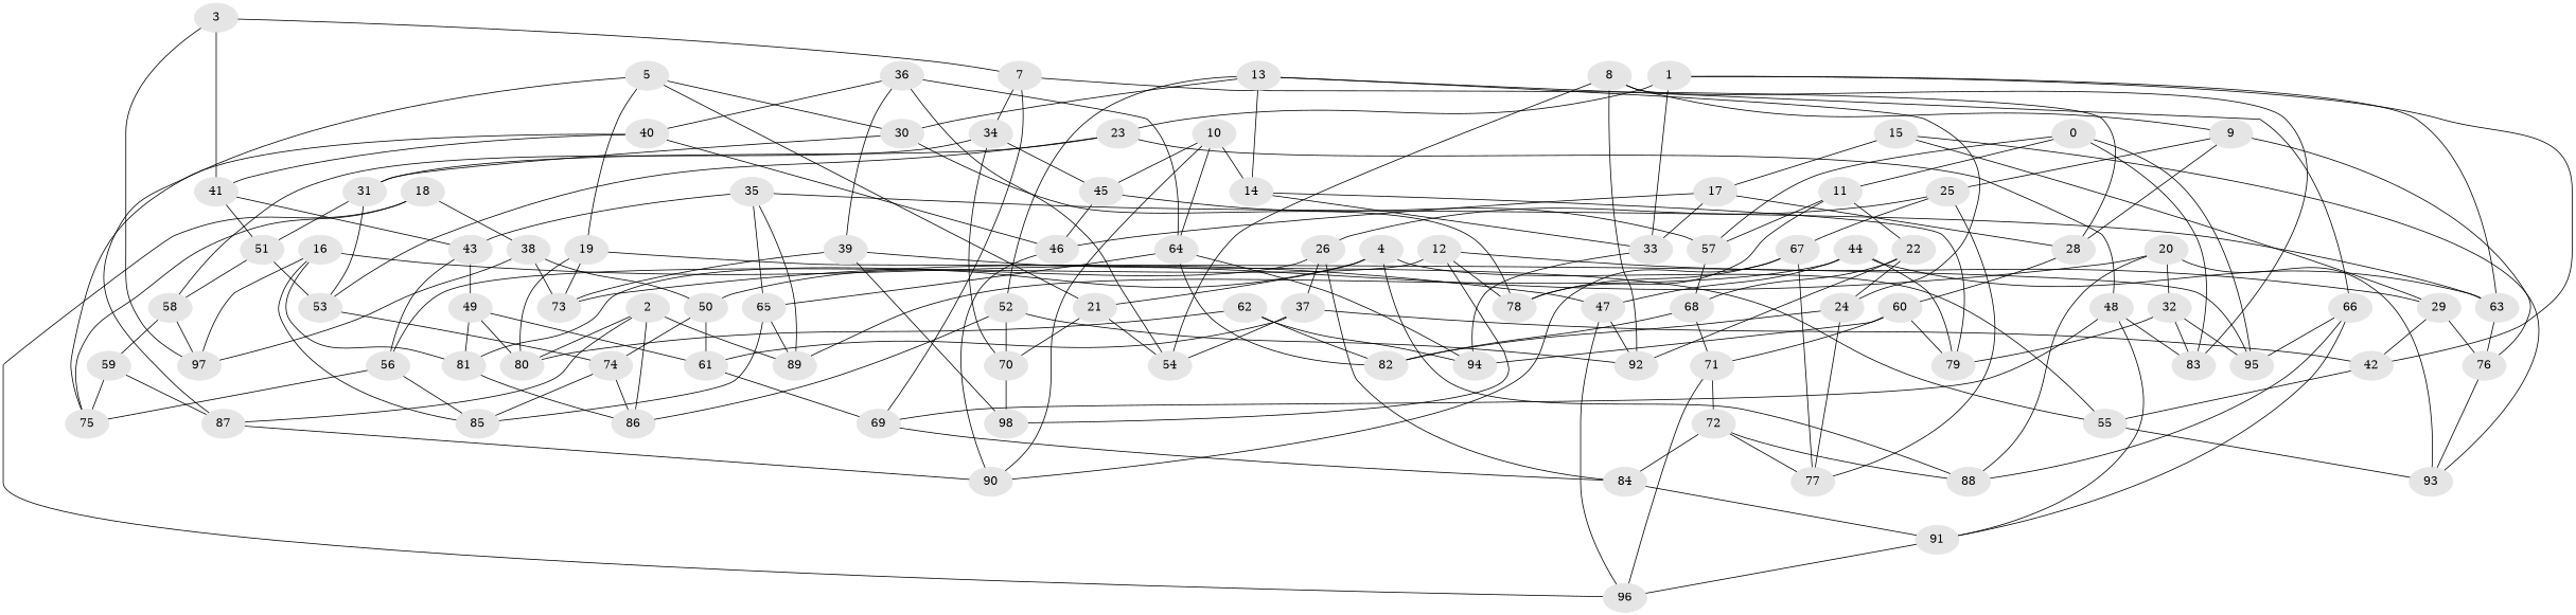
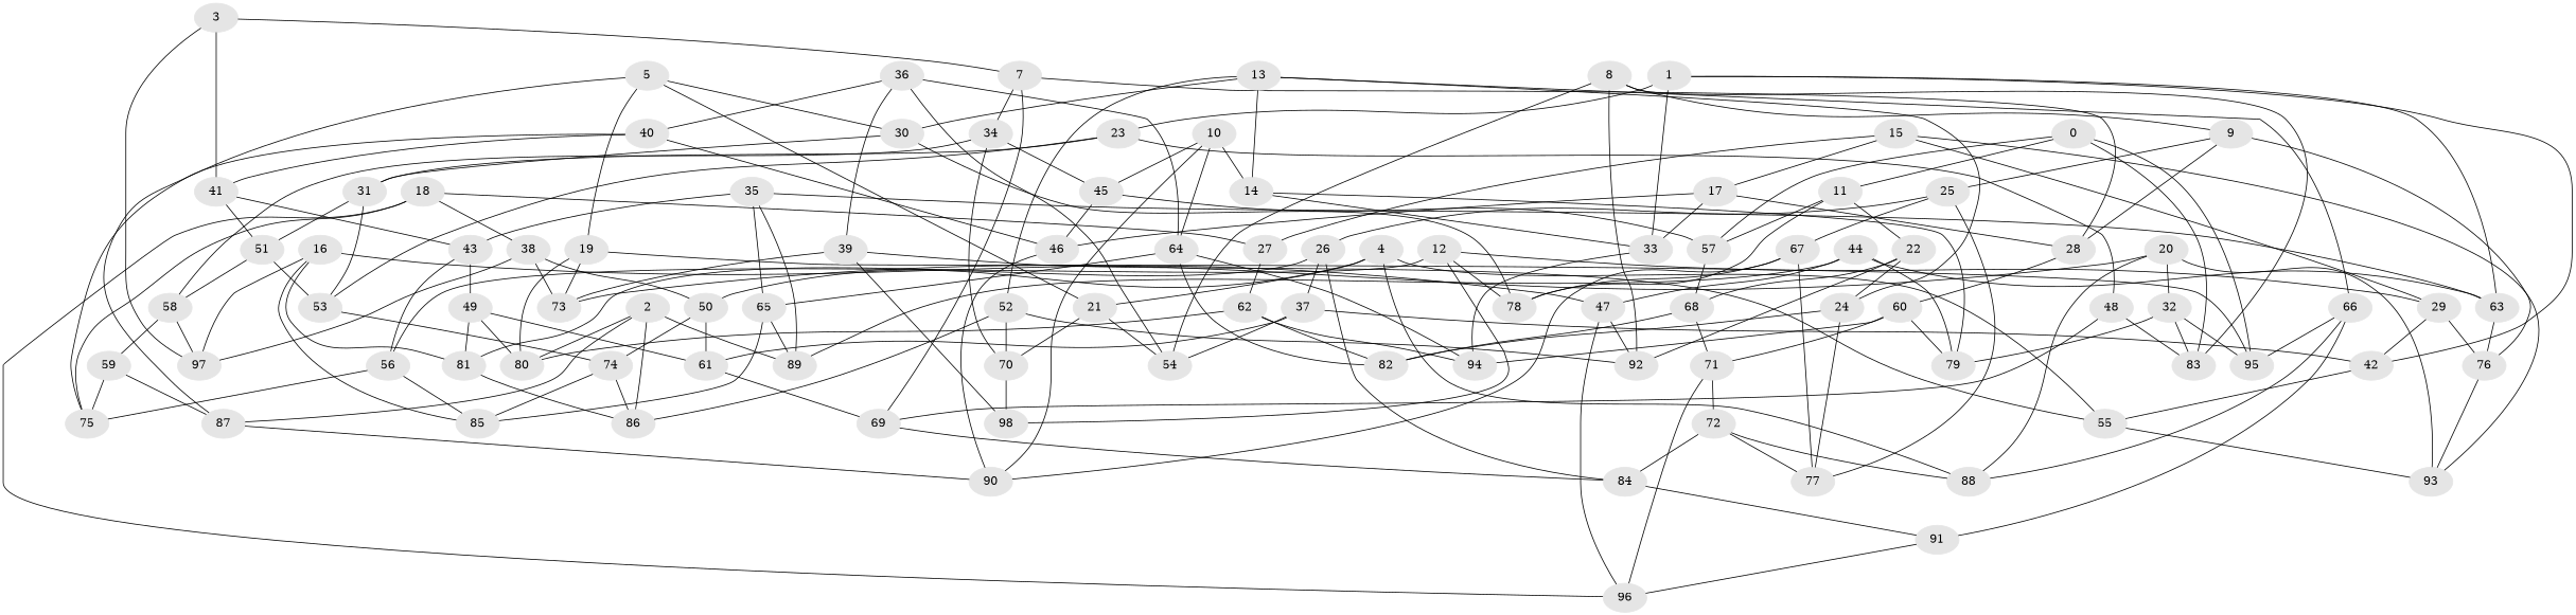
  graph {
    node [color=gray90 style=filled]
    1
    23
    33
    42
    63
    31
    48
    53
    94
    55
    76
    2
    80
    86
    87
    89
    90
    3
    7
    41
    97
    28
    34
    69
    51
    43
    66
    88
    95
    91
    4
    21
    50
    54
    70
    61
    74
    93
    5
    19
    30
    73
    78
    n44 [label=0]
    11
    57
    83
    22
    68
    60
    45
    58
    84
    8
    9
    92
    25
    77
    26
    67
    10
    14
    64
    79
    46
    82
    65
    24
    12
    29
    56
    98
    85
    75
    13
    52
    15
    17
+   27
    62
    16
    47
    81
    96
    18
    38
    20
    32
    71
    37
    59
    35
    49
    36
    39
    40
    44
    72
    1 -- 23
    1 -- 33
    1 -- 42
    1 -- 63
    23 -- 31
    23 -- 48
    23 -- 53
    33 -- 94
    42 -- 55
    63 -- 76
    31 -- 53
    31 -- 51
    48 -- 69
-   48 -- 91
    48 -- 83
    53 -- 74
    55 -- 93
    76 -- 93
    2 -- 80
    2 -- 86
    2 -- 87
    2 -- 89
    87 -- 90
    3 -- 7
    3 -- 41
    3 -- 97
    7 -- 28
    7 -- 34
    7 -- 69
    41 -- 51
    41 -- 43
    28 -- 60
    34 -- 70
    34 -- 45
    34 -- 58
    69 -- 84
    51 -- 53
    51 -- 58
    43 -- 56
    43 -- 49
    66 -- 88
    66 -- 95
    66 -- 91
    91 -- 96
    4 -- 55
    4 -- 88
    4 -- 21
    4 -- 50
    21 -- 54
    21 -- 70
    50 -- 61
    50 -- 74
    70 -- 98
    61 -- 69
    74 -- 86
    74 -- 85
    5 -- 87
    5 -- 21
    5 -- 19
    5 -- 30
    19 -- 80
    19 -- 95
    19 -- 73
    30 -- 31
    30 -- 78
    n44 -- 95
    n44 -- 11
    n44 -- 57
    n44 -- 83
    11 -- 78
    11 -- 57
    11 -- 22
    57 -- 68
    22 -- 68
    22 -- 92
    22 -- 24
    68 -- 82
    68 -- 71
    60 -- 94
    60 -- 79
    60 -- 71
    45 -- 57
    45 -- 46
    58 -- 97
    58 -- 59
    84 -- 91
    8 -- 54
    8 -- 83
    8 -- 9
    8 -- 92
    9 -- 76
    9 -- 28
    9 -- 25
    25 -- 77
    25 -- 26
    25 -- 67
    26 -- 84
    26 -- 81
    26 -- 37
    67 -- 90
    67 -- 78
    67 -- 77
    10 -- 90
    10 -- 45
    10 -- 14
    10 -- 64
    14 -- 33
    14 -- 79
    64 -- 94
    64 -- 82
    64 -- 65
    46 -- 90
    65 -- 89
    65 -- 85
    24 -- 77
    24 -- 82
    12 -- 78
    12 -- 29
    12 -- 56
    12 -- 98
    29 -- 42
    29 -- 76
    56 -- 85
    56 -- 75
    13 -- 66
    13 -- 30
    13 -- 14
    13 -- 24
    13 -- 52
    52 -- 86
    52 -- 70
    52 -- 92
    15 -- 93
    15 -- 29
    15 -- 17
+   15 -- 27
    17 -- 33
    17 -- 28
    17 -- 46
+   27 -- 62
    62 -- 94
    62 -- 80
    62 -- 82
    16 -- 97
    16 -- 85
    16 -- 47
    16 -- 81
    47 -- 92
    47 -- 96
    81 -- 86
    18 -- 75
+   18 -- 27
    18 -- 96
    18 -- 38
    38 -- 97
    38 -- 50
    38 -- 73
    20 -- 88
    20 -- 93
    20 -- 73
    20 -- 32
    32 -- 95
    32 -- 83
    32 -- 79
    71 -- 96
    71 -- 72
    37 -- 42
    37 -- 54
    37 -- 61
    59 -- 87
    59 -- 75
    35 -- 63
    35 -- 89
    35 -- 43
    35 -- 65
    49 -- 80
    49 -- 61
    49 -- 81
    36 -- 54
    36 -- 64
    36 -- 39
    36 -- 40
    39 -- 55
    39 -- 73
    39 -- 98
    40 -- 41
    40 -- 46
    40 -- 75
    44 -- 63
    44 -- 89
    44 -- 79
    44 -- 47
    72 -- 88
    72 -- 84
    72 -- 77
  }
